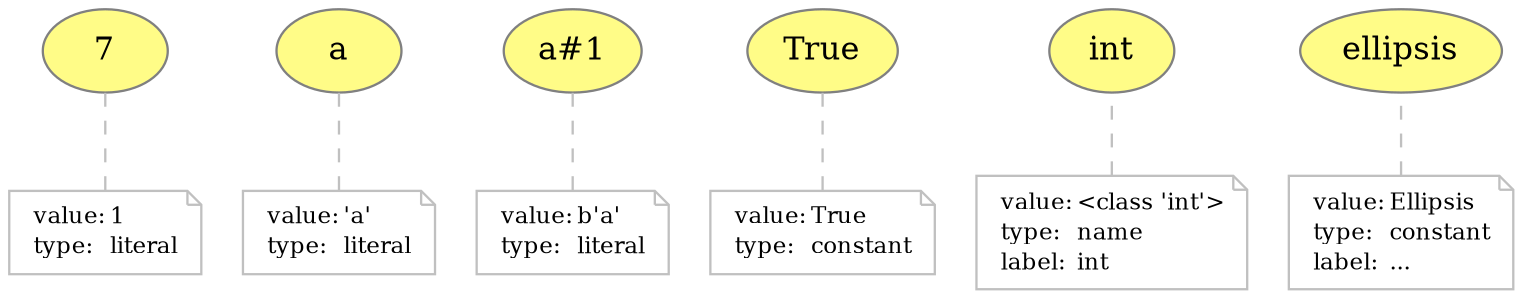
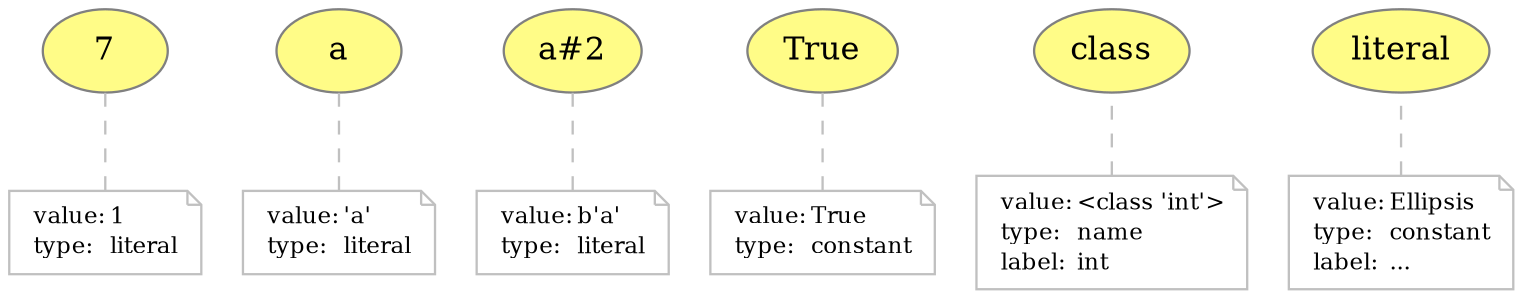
  digraph {
    rankdir=BT
    node [color="#808080"]
    edge [arrowhead=none color=gray style=dashed]
    n1 [fillcolor="#FFFC87" label=7 style=filled]
    n2 [color=gray fontcolor=black fontsize=10 label=<<TABLE cellpadding="0" border="0"> 	<TR> 	    <TD align="left">value:</TD> 	    <TD align="left">1</TD> 	</TR> 	<TR> 	    <TD align="left">type:</TD> 	    <TD align="left">literal</TD> 	</TR> </TABLE>> shape=note]
    n3 [fillcolor="#FFFC87" label=a style=filled]
    n4 [color=gray fontcolor=black fontsize=10 label=<<TABLE cellpadding="0" border="0"> 	<TR> 	    <TD align="left">value:</TD> 	    <TD align="left">&#x27;a&#x27;</TD> 	</TR> 	<TR> 	    <TD align="left">type:</TD> 	    <TD align="left">literal</TD> 	</TR> </TABLE>> shape=note]
-   n5 [fillcolor="#FFFC87" label="a#1" style=filled]
+   n5 [fillcolor="#FFFC87" label="a#2" style=filled]
    n6 [color=gray fontcolor=black fontsize=10 label=<<TABLE cellpadding="0" border="0"> 	<TR> 	    <TD align="left">value:</TD> 	    <TD align="left">b&#x27;a&#x27;</TD> 	</TR> 	<TR> 	    <TD align="left">type:</TD> 	    <TD align="left">literal</TD> 	</TR> </TABLE>> shape=note]
    n7 [fillcolor="#FFFC87" label=True style=filled]
    n8 [color=gray fontcolor=black fontsize=10 label=<<TABLE cellpadding="0" border="0"> 	<TR> 	    <TD align="left">value:</TD> 	    <TD align="left">True</TD> 	</TR> 	<TR> 	    <TD align="left">type:</TD> 	    <TD align="left">constant</TD> 	</TR> </TABLE>> shape=note]
-   n9 [fillcolor="#FFFC87" label=int style=filled]
+   n9 [fillcolor="#FFFC87" label=class style=filled]
    n10 [color=gray fontcolor=black fontsize=10 label=<<TABLE cellpadding="0" border="0"> 	<TR> 	    <TD align="left">value:</TD> 	    <TD align="left">&lt;class &#x27;int&#x27;&gt;</TD> 	</TR> 	<TR> 	    <TD align="left">type:</TD> 	    <TD align="left">name</TD> 	</TR> 	<TR> 	    <TD align="left">label:</TD> 	    <TD align="left">int</TD> 	</TR> </TABLE>> shape=note]
-   n11 [fillcolor="#FFFC87" label=ellipsis style=filled]
+   n11 [fillcolor="#FFFC87" label=literal style=filled]
    n12 [color=gray fontcolor=black fontsize=10 label=<<TABLE cellpadding="0" border="0"> 	<TR> 	    <TD align="left">value:</TD> 	    <TD align="left">Ellipsis</TD> 	</TR> 	<TR> 	    <TD align="left">type:</TD> 	    <TD align="left">constant</TD> 	</TR> 	<TR> 	    <TD align="left">label:</TD> 	    <TD align="left">...</TD> 	</TR> </TABLE>> shape=note]
    n2 -> n1
    n4 -> n3
    n6 -> n5
    n8 -> n7
    n10 -> n9
    n12 -> n11
  }
